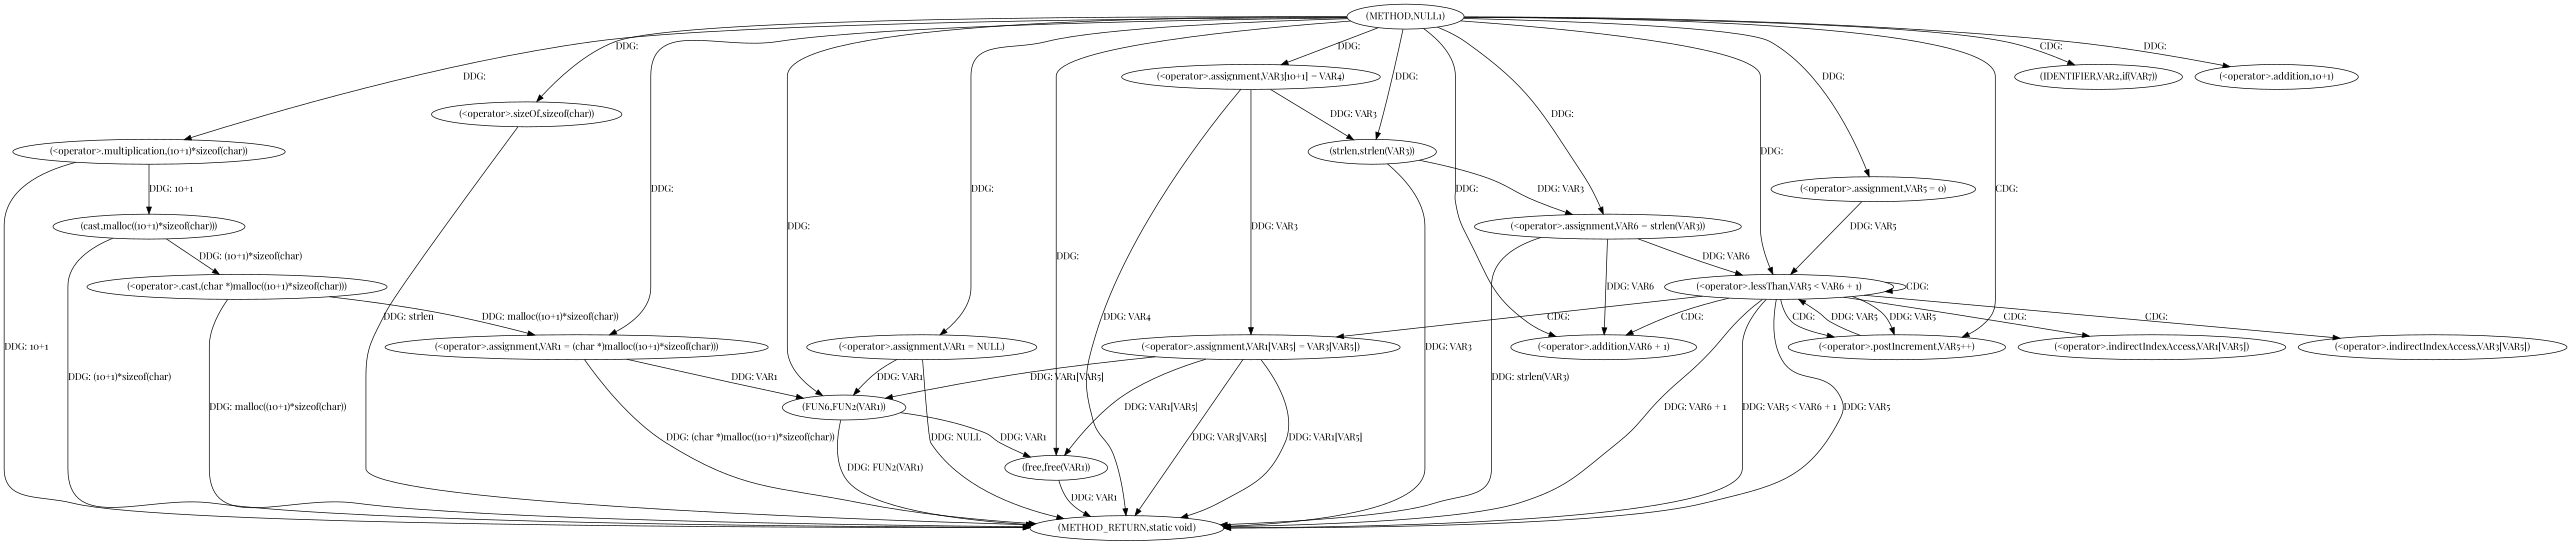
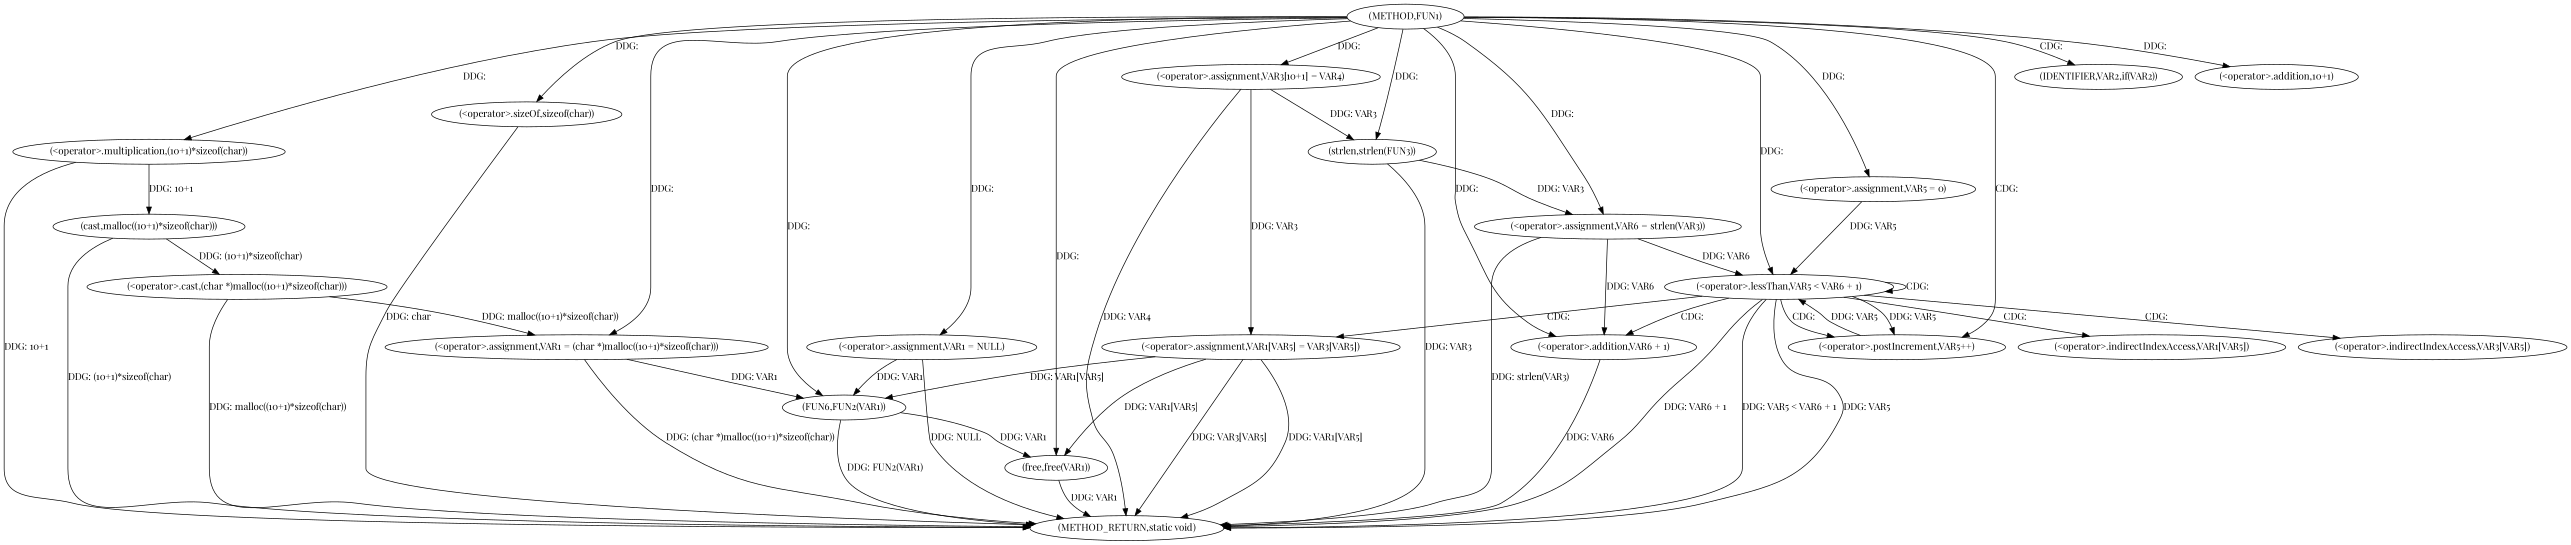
  digraph {
    fontname="Playfair Display"
    node [fontname="Playfair Display"]
    edge [fontname="Playfair Display"]
-   n1 [label="(METHOD,NULL1)"]
+   n1 [label="(METHOD,FUN1)"]
    n2 [label="(<operator>.assignment,VAR1 = NULL)"]
-   n3 [label="(IDENTIFIER,VAR2,if(VAR7))"]
+   n3 [label="(IDENTIFIER,VAR2,if(VAR2))"]
    n4 [label="(<operator>.assignment,VAR1 = (char *)malloc((10+1)*sizeof(char)))"]
    n5 [label="(<operator>.multiplication,(10+1)*sizeof(char))"]
    n6 [label="(<operator>.addition,10+1)"]
    n7 [label="(<operator>.sizeOf,sizeof(char))"]
    n8 [label="(<operator>.assignment,VAR3[10+1] = VAR4)"]
    n9 [label="(<operator>.assignment,VAR6 = strlen(VAR3))"]
-   n10 [label="(strlen,strlen(VAR3))"]
+   n10 [label="(strlen,strlen(FUN3))"]
    n11 [label="(<operator>.assignment,VAR5 = 0)"]
    n12 [label="(<operator>.lessThan,VAR5 < VAR6 + 1)"]
    n13 [label="(<operator>.addition,VAR6 + 1)"]
    n14 [label="(<operator>.postIncrement,VAR5++)"]
    n15 [label="(FUN6,FUN2(VAR1))"]
    n16 [label="(free,free(VAR1))"]
    n17 [label="(METHOD_RETURN,static void)"]
    n18 [label="(cast,malloc((10+1)*sizeof(char)))"]
    n19 [label="(<operator>.assignment,VAR1[VAR5] = VAR3[VAR5])"]
    n20 [label="(<operator>.indirectIndexAccess,VAR1[VAR5])"]
    n21 [label="(<operator>.indirectIndexAccess,VAR3[VAR5])"]
    n22 [label="(<operator>.cast,(char *)malloc((10+1)*sizeof(char)))"]
    n1 -> n2 [label="DDG: "]
    n1 -> n3 [label="CDG: "]
    n1 -> n4 [label="DDG: "]
    n1 -> n5 [label="DDG: "]
    n1 -> n6 [label="DDG: "]
    n1 -> n7 [label="DDG: "]
    n1 -> n8 [label="DDG: "]
    n1 -> n9 [label="DDG: "]
    n1 -> n10 [label="DDG: "]
    n1 -> n11 [label="DDG: "]
    n1 -> n12 [label="DDG: "]
    n1 -> n13 [label="DDG: "]
    n1 -> n14 [label="CDG: "]
    n1 -> n15 [label="DDG: "]
    n1 -> n16 [label="DDG: "]
    n2 -> n15 [label="DDG: VAR1"]
    n2 -> n17 [label="DDG: NULL"]
    n4 -> n15 [label="DDG: VAR1"]
    n4 -> n17 [label="DDG: (char *)malloc((10+1)*sizeof(char))"]
    n5 -> n17 [label="DDG: 10+1"]
    n5 -> n18 [label="DDG: 10+1"]
-   n7 -> n17 [label="DDG: strlen"]
+   n7 -> n17 [label="DDG: char"]
    n8 -> n10 [label="DDG: VAR3"]
    n8 -> n17 [label="DDG: VAR4"]
    n8 -> n19 [label="DDG: VAR3"]
    n9 -> n12 [label="DDG: VAR6"]
    n9 -> n13 [label="DDG: VAR6"]
    n9 -> n17 [label="DDG: strlen(VAR3)"]
    n10 -> n9 [label="DDG: VAR3"]
    n10 -> n17 [label="DDG: VAR3"]
    n11 -> n12 [label="DDG: VAR5"]
    n12 -> n12 [label="CDG: "]
    n12 -> n13 [label="CDG: "]
    n12 -> n14 [label="DDG: VAR5"]
    n12 -> n14 [label="CDG: "]
    n12 -> n17 [label="DDG: VAR5 < VAR6 + 1"]
    n12 -> n17 [label="DDG: VAR5"]
    n12 -> n17 [label="DDG: VAR6 + 1"]
    n12 -> n19 [label="CDG: "]
    n12 -> n20 [label="CDG: "]
    n12 -> n21 [label="CDG: "]
+   n13 -> n17 [label="DDG: VAR6"]
    n14 -> n12 [label="DDG: VAR5"]
    n15 -> n16 [label="DDG: VAR1"]
    n15 -> n17 [label="DDG: FUN2(VAR1)"]
    n16 -> n17 [label="DDG: VAR1"]
    n18 -> n17 [label="DDG: (10+1)*sizeof(char)"]
    n18 -> n22 [label="DDG: (10+1)*sizeof(char)"]
    n19 -> n15 [label="DDG: VAR1[VAR5]"]
    n19 -> n16 [label="DDG: VAR1[VAR5]"]
    n19 -> n17 [label="DDG: VAR1[VAR5]"]
    n19 -> n17 [label="DDG: VAR3[VAR5]"]
    n22 -> n4 [label="DDG: malloc((10+1)*sizeof(char))"]
    n22 -> n17 [label="DDG: malloc((10+1)*sizeof(char))"]
  }
